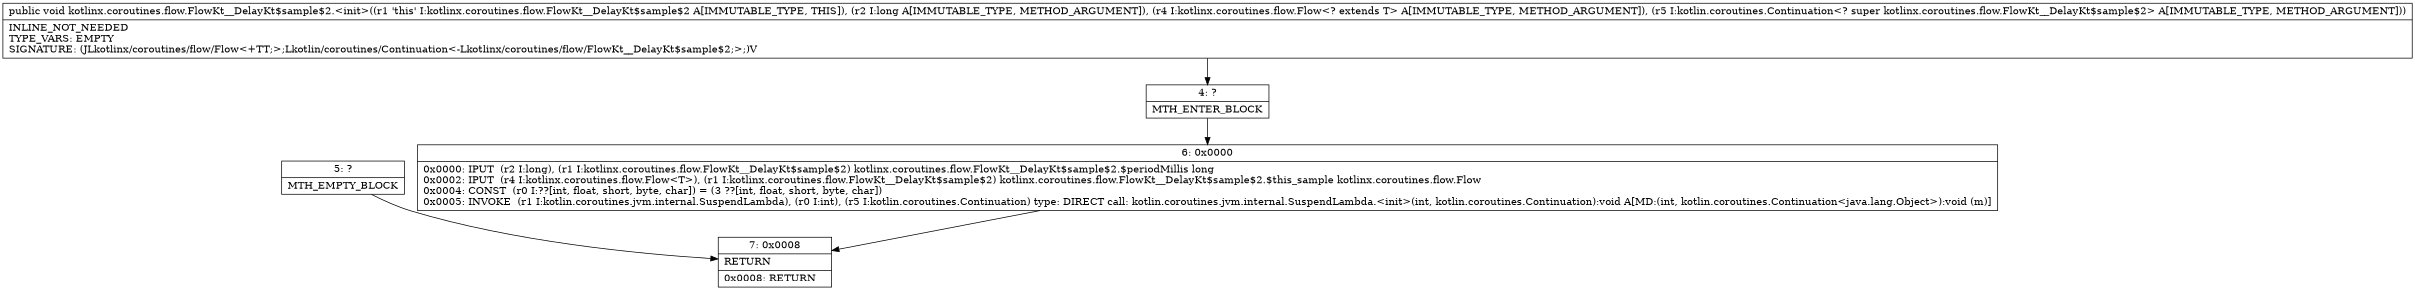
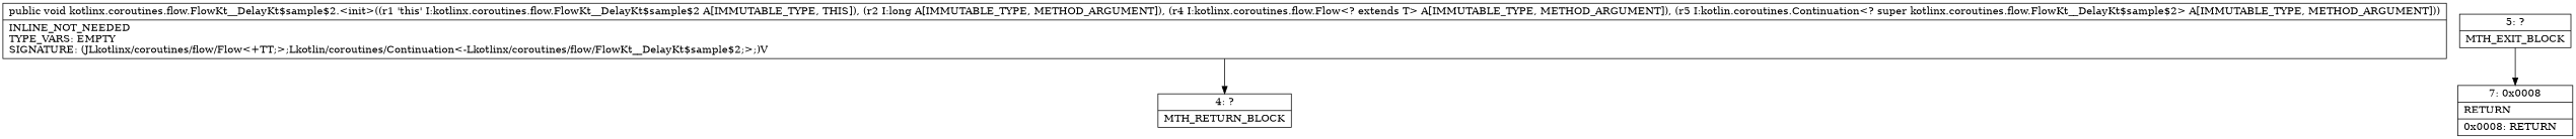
  digraph {
    node [shape=record]
-   n1 [label="{4\:\ ?|MTH_ENTER_BLOCK\l}"]
-   n2 [label="{6\:\ 0x0000|0x0000: IPUT  (r2 I:long), (r1 I:kotlinx.coroutines.flow.FlowKt__DelayKt$sample$2) kotlinx.coroutines.flow.FlowKt__DelayKt$sample$2.$periodMillis long \l0x0002: IPUT  (r4 I:kotlinx.coroutines.flow.Flow\<T\>), (r1 I:kotlinx.coroutines.flow.FlowKt__DelayKt$sample$2) kotlinx.coroutines.flow.FlowKt__DelayKt$sample$2.$this_sample kotlinx.coroutines.flow.Flow \l0x0004: CONST  (r0 I:??[int, float, short, byte, char]) = (3 ??[int, float, short, byte, char]) \l0x0005: INVOKE  (r1 I:kotlin.coroutines.jvm.internal.SuspendLambda), (r0 I:int), (r5 I:kotlin.coroutines.Continuation) type: DIRECT call: kotlin.coroutines.jvm.internal.SuspendLambda.\<init\>(int, kotlin.coroutines.Continuation):void A[MD:(int, kotlin.coroutines.Continuation\<java.lang.Object\>):void (m)]\l}"]
+   n1 [label="{4\:\ ?|MTH_RETURN_BLOCK\l}"]
    n3 [label="{7\:\ 0x0008|RETURN\l|0x0008: RETURN   \l}"]
-   n4 [label="{5\:\ ?|MTH_EMPTY_BLOCK\l}"]
+   n4 [label="{5\:\ ?|MTH_EXIT_BLOCK\l}"]
    n5 [label="{public void kotlinx.coroutines.flow.FlowKt__DelayKt$sample$2.\<init\>((r1 'this' I:kotlinx.coroutines.flow.FlowKt__DelayKt$sample$2 A[IMMUTABLE_TYPE, THIS]), (r2 I:long A[IMMUTABLE_TYPE, METHOD_ARGUMENT]), (r4 I:kotlinx.coroutines.flow.Flow\<? extends T\> A[IMMUTABLE_TYPE, METHOD_ARGUMENT]), (r5 I:kotlin.coroutines.Continuation\<? super kotlinx.coroutines.flow.FlowKt__DelayKt$sample$2\> A[IMMUTABLE_TYPE, METHOD_ARGUMENT]))  | INLINE_NOT_NEEDED\lTYPE_VARS: EMPTY\lSIGNATURE: (JLkotlinx\/coroutines\/flow\/Flow\<+TT;\>;Lkotlin\/coroutines\/Continuation\<\-Lkotlinx\/coroutines\/flow\/FlowKt__DelayKt$sample$2;\>;)V\l}"]
-   n1 -> n2
-   n2 -> n3
    n4 -> n3
    n5 -> n1
  }
